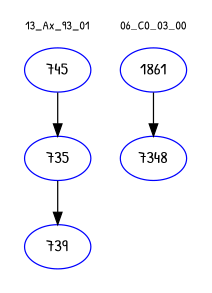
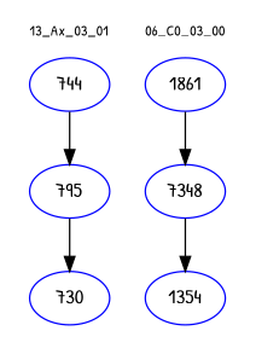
  digraph {
    fontname="Patrick Hand"
    node [color=blue fontname="Patrick Hand"]
    edge [color=black fontname="Patrick Hand"]
-   n1 [label=745]
-   n2 [label=735]
-   n3 [label=739]
+   n1 [label=744]
+   n2 [label=795]
+   n3 [label=730]
    n4 [label=1861]
    n5 [label=7348]
+   n6 [label=1354]
    subgraph cluster_1 {
      color=white
      fontsize=10
-     label="13_Ax_93_01"
+     label="13_Ax_03_01"
      n1
      n2
      n3
    }
    subgraph cluster_2 {
      color=white
      fontsize=10
      label="06_C0_03_00"
      n4
      n5
+     n6
    }
    n1 -> n2
    n2 -> n3
    n4 -> n5
+   n5 -> n6
  }
